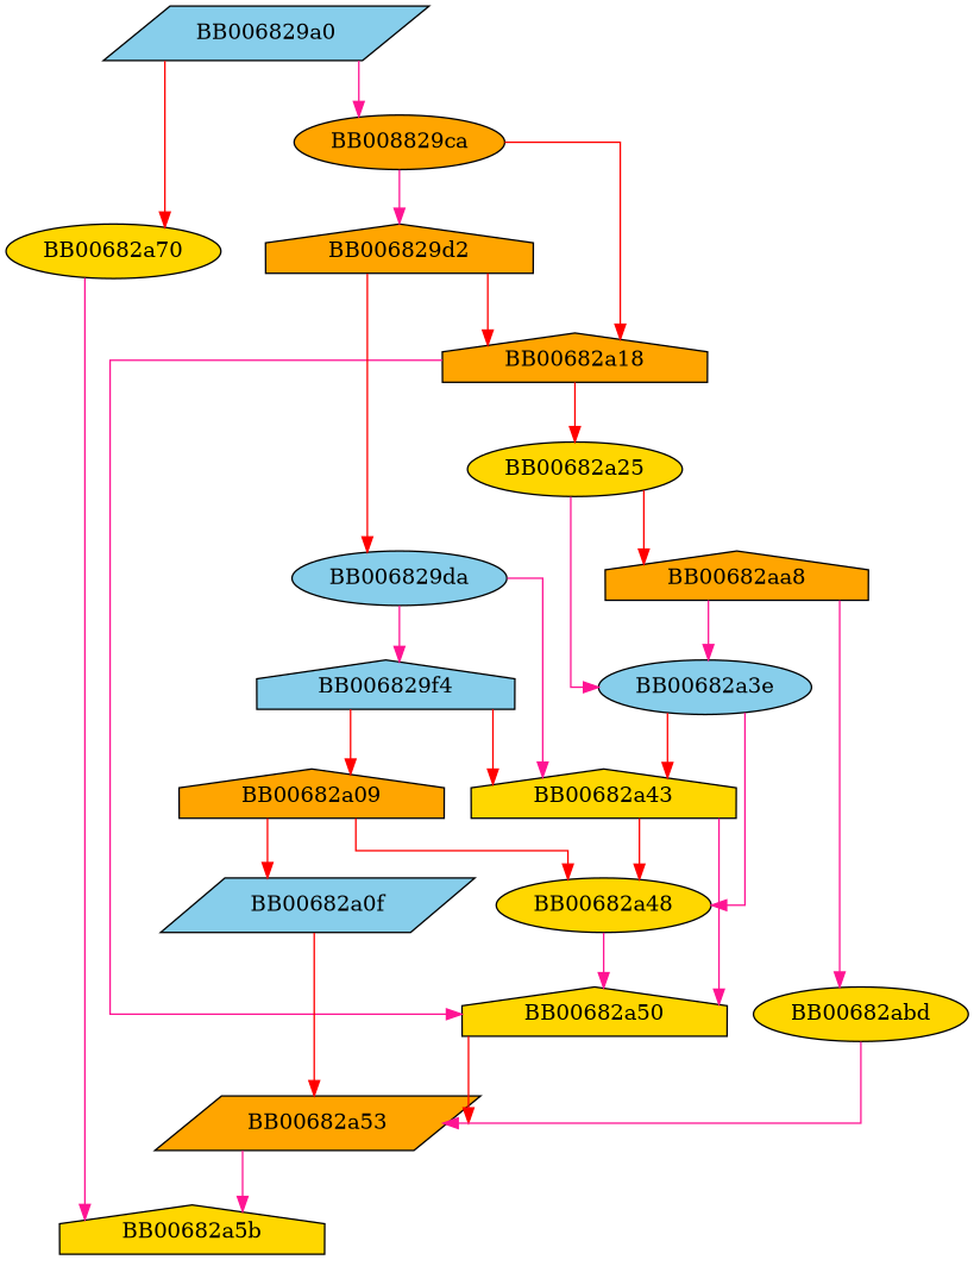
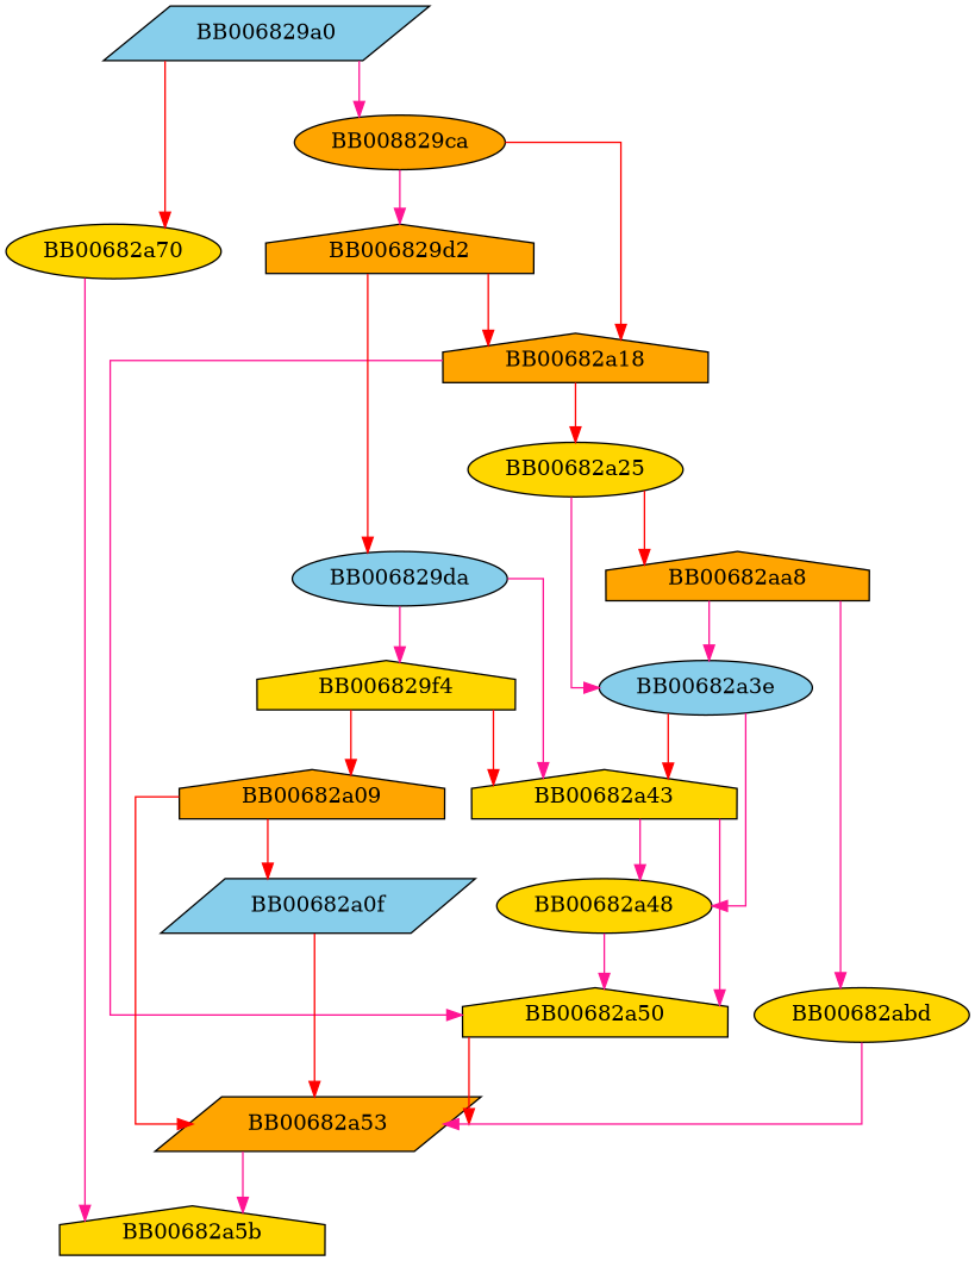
  digraph {
    splines=ortho
    node [fillcolor=gold shape=house style=filled]
    edge [color=red]
    BB006829a0 [fillcolor=skyblue shape=parallelogram]
    BB00682a70 [shape=ellipse]
    n3 [fillcolor=orange label=BB008829ca shape=ellipse]
    BB00682a5b
    BB00682a18 [fillcolor=orange]
    BB006829d2 [fillcolor=orange]
    BB00682a50
    BB00682a25 [shape=ellipse]
    BB006829da [fillcolor=skyblue shape=ellipse]
    BB00682a53 [fillcolor=orange shape=parallelogram]
    BB00682aa8 [fillcolor=orange]
    BB00682a3e [fillcolor=skyblue shape=ellipse]
    BB00682a43
-   BB006829f4 [fillcolor=skyblue]
+   BB006829f4
    BB00682a48 [shape=ellipse]
    BB00682a09 [fillcolor=orange]
    BB00682a0f [fillcolor=skyblue shape=parallelogram]
    BB00682abd [shape=ellipse]
    BB006829a0 -> BB00682a70
    BB006829a0 -> n3 [color=deeppink]
    BB00682a70 -> BB00682a5b [color=deeppink]
    n3 -> BB00682a18
    n3 -> BB006829d2 [color=deeppink]
    BB00682a18 -> BB00682a50 [color=deeppink]
    BB00682a18 -> BB00682a25
    BB006829d2 -> BB00682a18
    BB006829d2 -> BB006829da
    BB00682a50 -> BB00682a53
    BB00682a25 -> BB00682aa8
    BB00682a25 -> BB00682a3e [color=deeppink]
    BB006829da -> BB00682a43 [color=deeppink]
    BB006829da -> BB006829f4 [color=deeppink]
    BB00682a53 -> BB00682a5b [color=deeppink]
    BB00682aa8 -> BB00682a3e [color=deeppink]
    BB00682aa8 -> BB00682abd [color=deeppink]
    BB00682a3e -> BB00682a43
    BB00682a3e -> BB00682a48 [color=deeppink]
    BB00682a43 -> BB00682a50 [color=deeppink]
-   BB00682a43 -> BB00682a48
+   BB00682a43 -> BB00682a48 [color=deeppink]
    BB006829f4 -> BB00682a43
    BB006829f4 -> BB00682a09
    BB00682a48 -> BB00682a50 [color=deeppink]
-   BB00682a09 -> BB00682a48
+   BB00682a09 -> BB00682a53
    BB00682a09 -> BB00682a0f
    BB00682a0f -> BB00682a53
    BB00682abd -> BB00682a53 [color=deeppink]
  }
